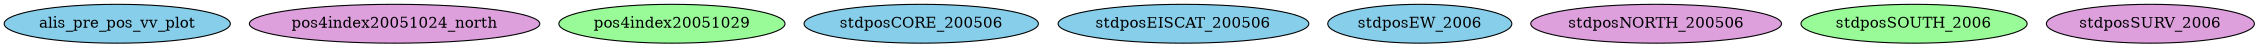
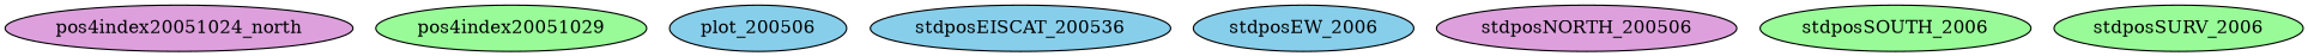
  digraph {
    node [style=filled fillcolor=skyblue]
-   alis_pre_pos_vv_plot
    pos4index20051024_north [fillcolor=plum]
    pos4index20051029 [fillcolor=palegreen]
-   stdposCORE_200506
-   stdposEISCAT_200506
+   stdposCORE_200506 [label=plot_200506]
+   stdposEISCAT_200506 [label=stdposEISCAT_200536]
    stdposEW_2006
    stdposNORTH_200506 [fillcolor=plum]
    stdposSOUTH_2006 [fillcolor=palegreen]
-   stdposSURV_2006 [fillcolor=plum]
+   stdposSURV_2006 [fillcolor=palegreen]
  }
